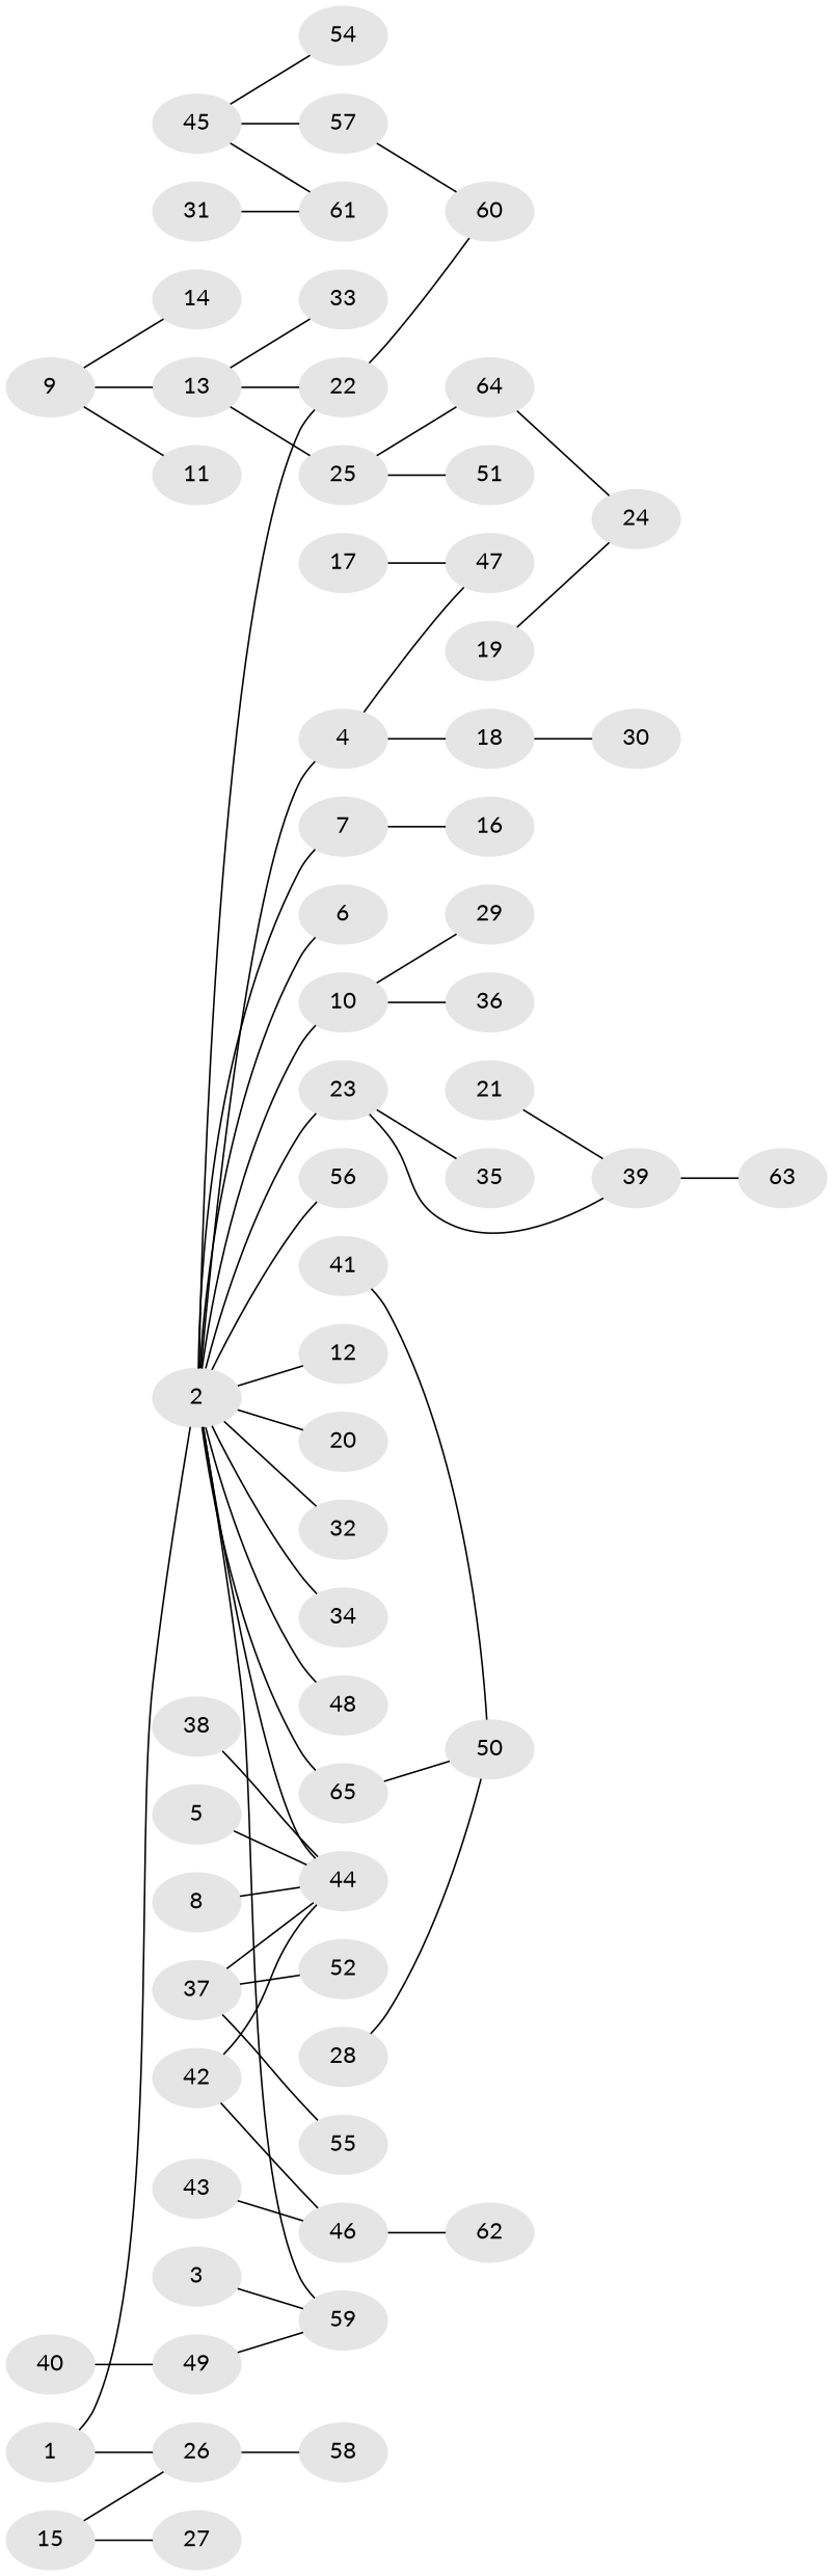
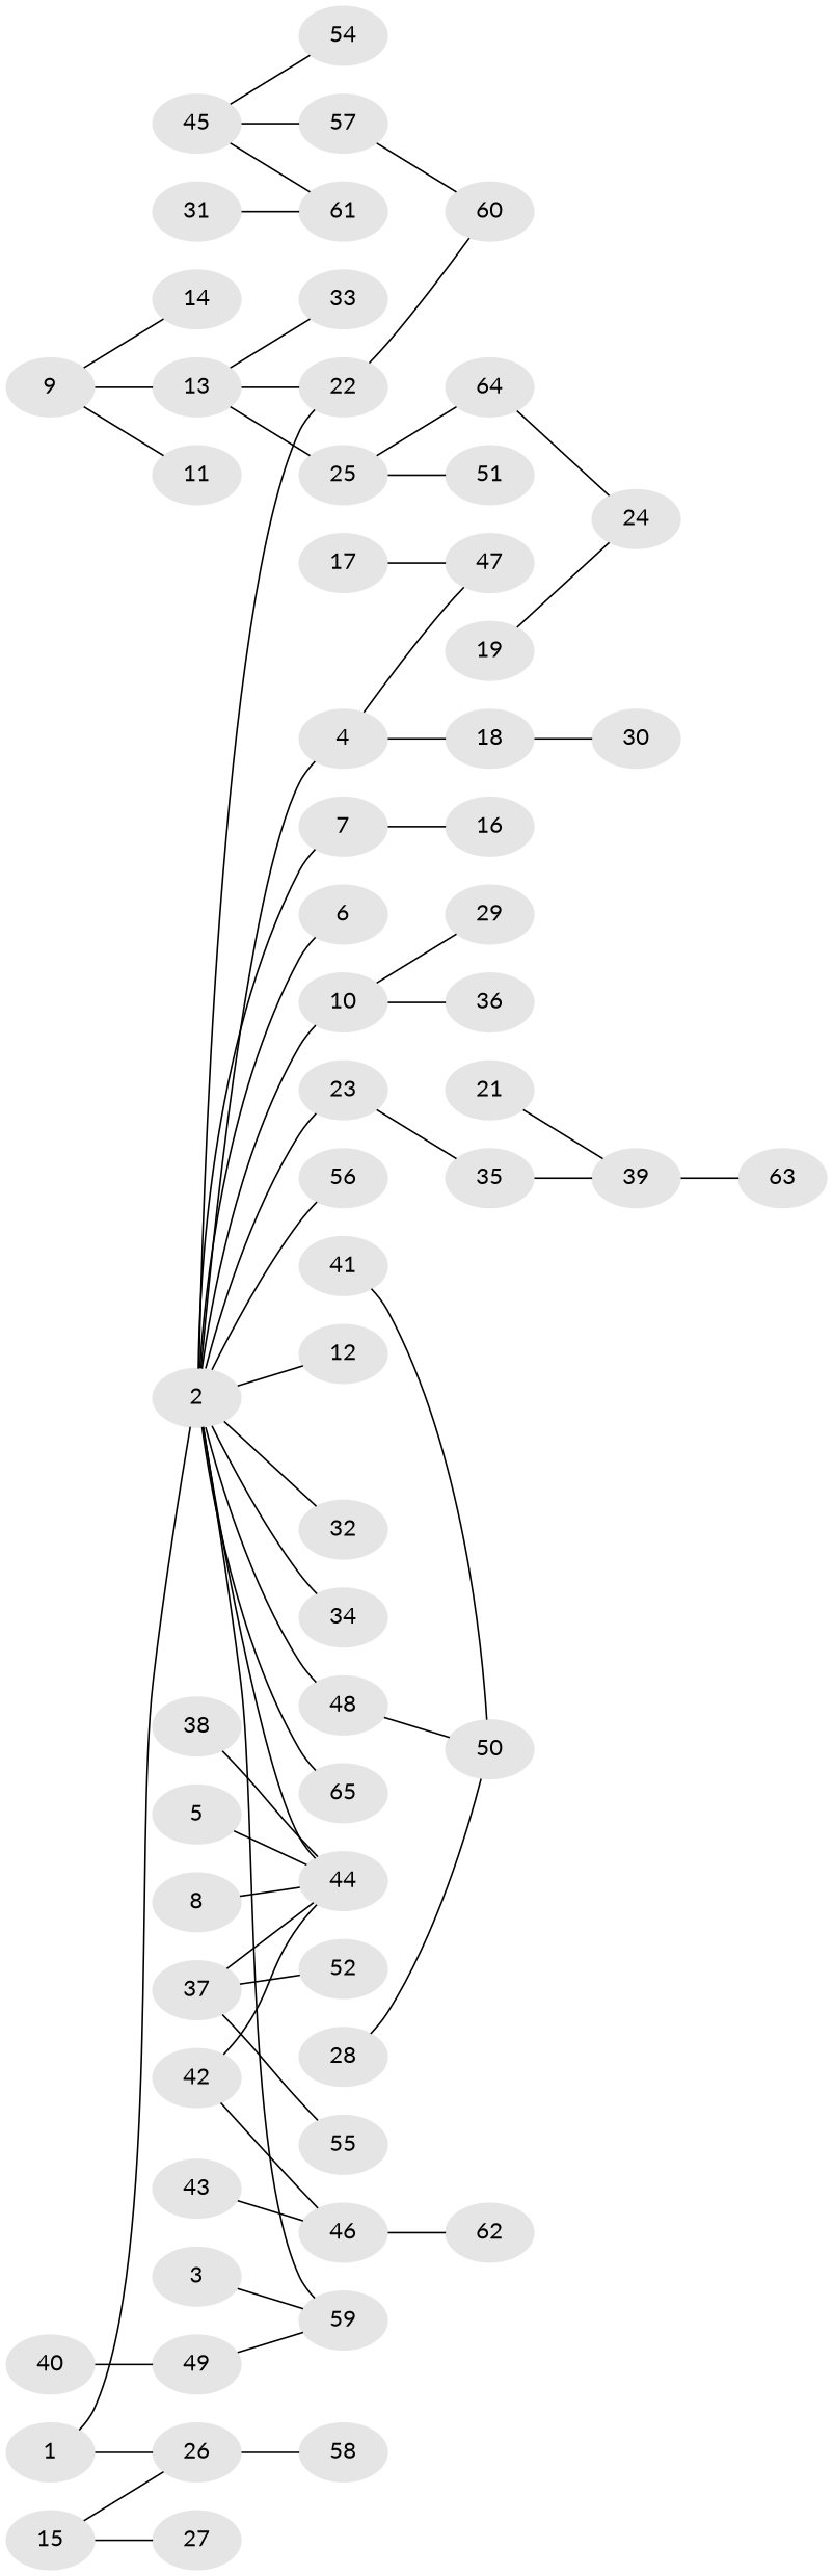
  graph {
    fontname=Lato
    rankdir=LR
    node [color=gray90 fontname=Lato style=filled]
    edge [fontname=Lato weight=1.0]
    1
    2
    26
    4
    6
    7
    10
    12
-   20
    22
    23
    32
    34
    44
    48
    56
    59
    65
    58
    18
    47
    16
    29
    36
    60
    35
    50
    3
    30
    5
    8
    9
    11
    13
    14
    25
    33
    51
    64
    15
    27
    17
    19
    24
    21
    39
    63
    28
    31
    61
    37
    52
    55
    38
    40
    49
    41
    42
    46
    62
    43
    45
    54
    57
    1 -- 2
    1 -- 26
    2 -- 4
    2 -- 6
    2 -- 7
    2 -- 10
    2 -- 12
-   2 -- 20
    2 -- 22
    2 -- 23
    2 -- 32
    2 -- 34
    2 -- 44
    2 -- 48
    2 -- 56
    2 -- 59
    2 -- 65
    26 -- 58
    4 -- 18
    4 -- 47
    7 -- 16
    10 -- 29
    10 -- 36
    22 -- 60
    23 -- 35
-   65 -- 50
+   48 -- 50
    18 -- 30
-   23 -- 39
+   35 -- 39
    3 -- 59
    5 -- 44
    8 -- 44
    9 -- 11
    9 -- 13
    9 -- 14
    13 -- 22
    13 -- 25
    13 -- 33
    25 -- 51
    25 -- 64
    64 -- 24
    15 -- 26
    15 -- 27
    17 -- 47
    19 -- 24
    21 -- 39
    39 -- 63
    28 -- 50
    31 -- 61
    37 -- 44
    37 -- 52
    37 -- 55
    38 -- 44
    40 -- 49
    49 -- 59
    41 -- 50
    42 -- 44
    42 -- 46
    46 -- 62
    43 -- 46
    45 -- 61
    45 -- 54
    45 -- 57
    57 -- 60
  }
